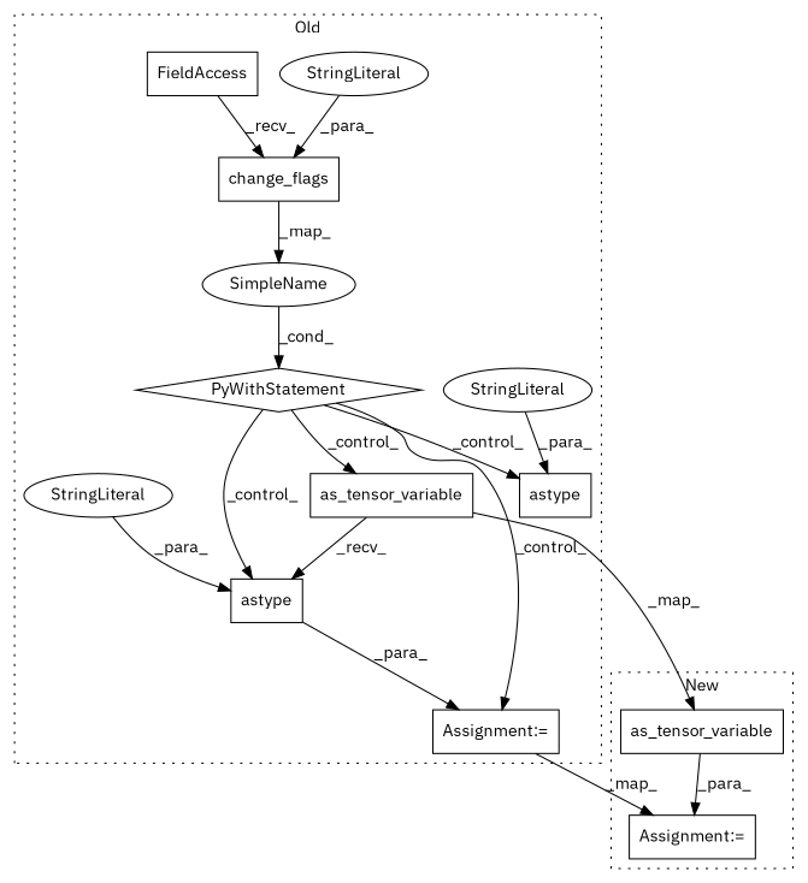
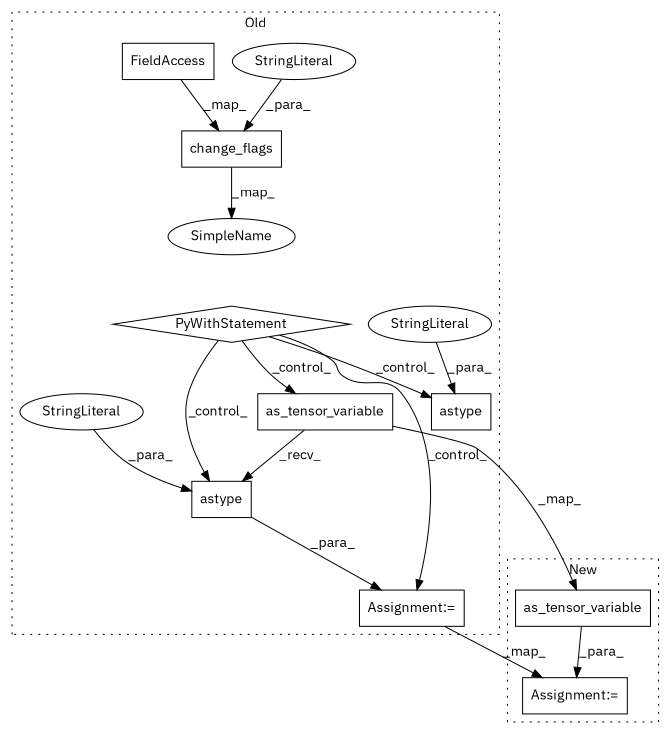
  digraph {
    fontname="IBM Plex Sans"
    node [a=32 fontname="IBM Plex Sans" l="19,1" shape=box]
    edge [fontname="IBM Plex Sans"]
    n1 [label=as_tensor_variable s="6092,6115"]
    n2 [a=7 l=1 label="Assignment:=" s=6091]
    n3 [l="13,1" label=change_flags s="5998,6019"]
    n4 [a=104 l="10,2" label=PyWithStatement s="5968,6020" shape=diamond]
    n5 [a=42 label=SimpleName shape=ellipse l=""]
    n6 [a=45 l=8 label=StringLiteral s=6011 shape=ellipse]
    n7 [a=22 l=19 label=FieldAccess s=5978]
    n8 [l="7,1" label=astype s="6117,6133"]
    n9 [a=45 l=9 label=StringLiteral s=6124 shape=ellipse]
    n10 [l="7,1" label=astype s="6062,6078"]
    n11 [a=45 l=9 label=StringLiteral s=6069 shape=ellipse]
    n12 [label=as_tensor_variable s="5935,5958"]
    n13 [a=7 l=1 label="Assignment:=" s=5934]
    subgraph cluster_1 {
      label=Old
      style=dotted
      n1
      n2
      n3
      n4
      n5
      n6
      n7
      n8
      n9
      n10
      n11
    }
    subgraph cluster_2 {
      label=New
      style=dotted
      n12
      n13
    }
    n1 -> n8 [label=_recv_]
    n1 -> n12 [label=_map_]
    n2 -> n13 [label=_map_]
    n3 -> n5 [label=_map_]
    n4 -> n1 [label=_control_]
    n4 -> n2 [label=_control_]
    n4 -> n8 [label=_control_]
    n4 -> n10 [label=_control_]
-   n5 -> n4 [label=_cond_]
    n6 -> n3 [label=_para_]
-   n7 -> n3 [label=_recv_]
+   n7 -> n3 [label=_map_]
    n8 -> n2 [label=_para_]
    n9 -> n8 [label=_para_]
    n11 -> n10 [label=_para_]
    n12 -> n13 [label=_para_]
  }
